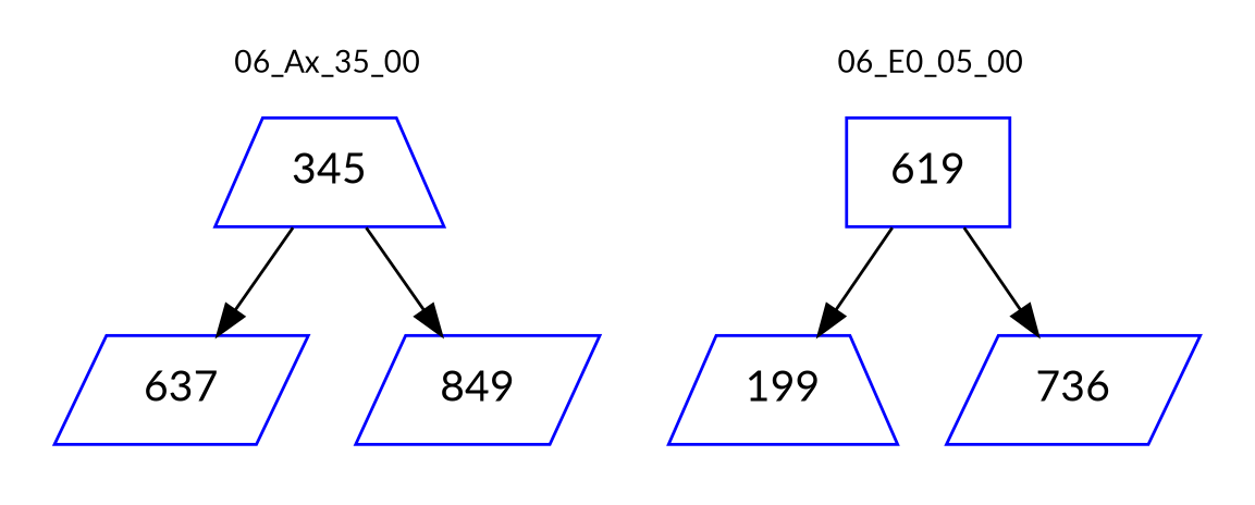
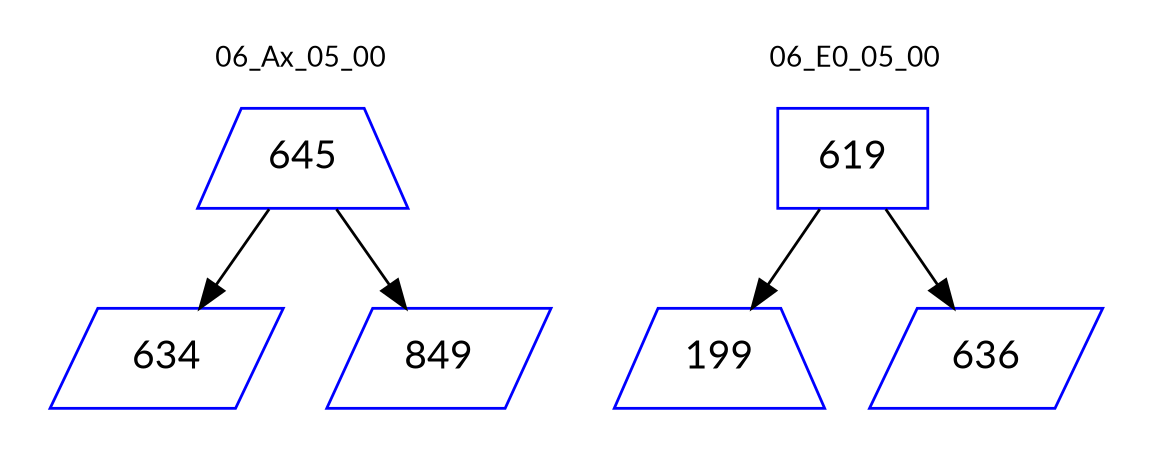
  digraph {
    fontname=Lato
    node [color=blue fontname=Lato shape=parallelogram]
    edge [color=black fontname=Lato]
-   n1 [label=345 shape=trapezium]
-   n2 [label=637]
+   n1 [label=645 shape=trapezium]
+   n2 [label=634]
    n3 [label=849]
    n4 [label=619 shape=box]
    n5 [label=199 shape=trapezium]
-   n6 [label=736]
+   n6 [label=636]
    subgraph cluster_1 {
      color=white
      fontsize=10
-     label="06_Ax_35_00"
+     label="06_Ax_05_00"
      n1
      n2
      n3
    }
    subgraph cluster_2 {
      color=white
      fontsize=10
      label="06_E0_05_00"
      n4
      n5
      n6
    }
    n1 -> n2
    n1 -> n3
    n4 -> n5
    n4 -> n6
  }
